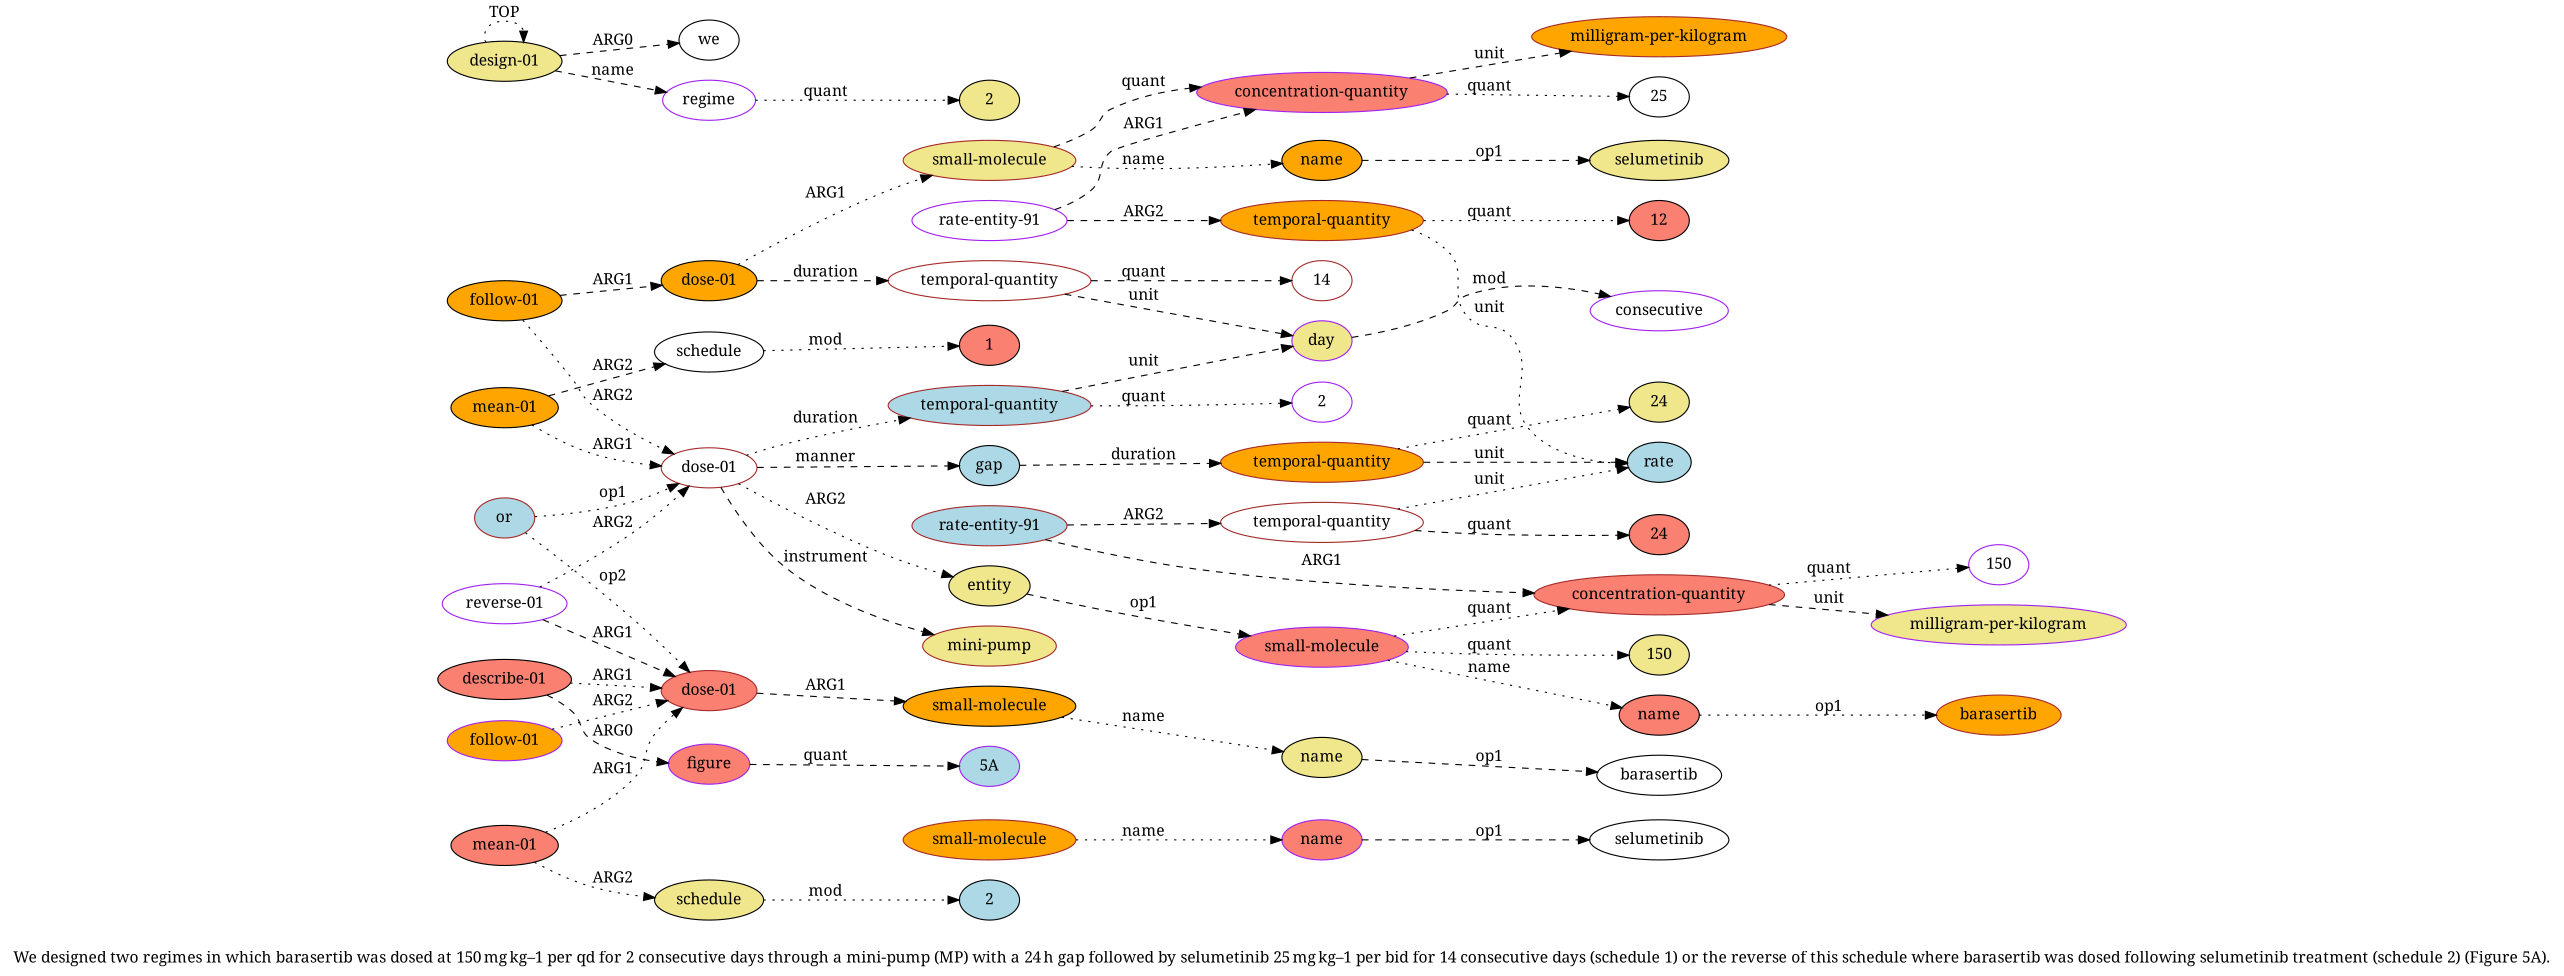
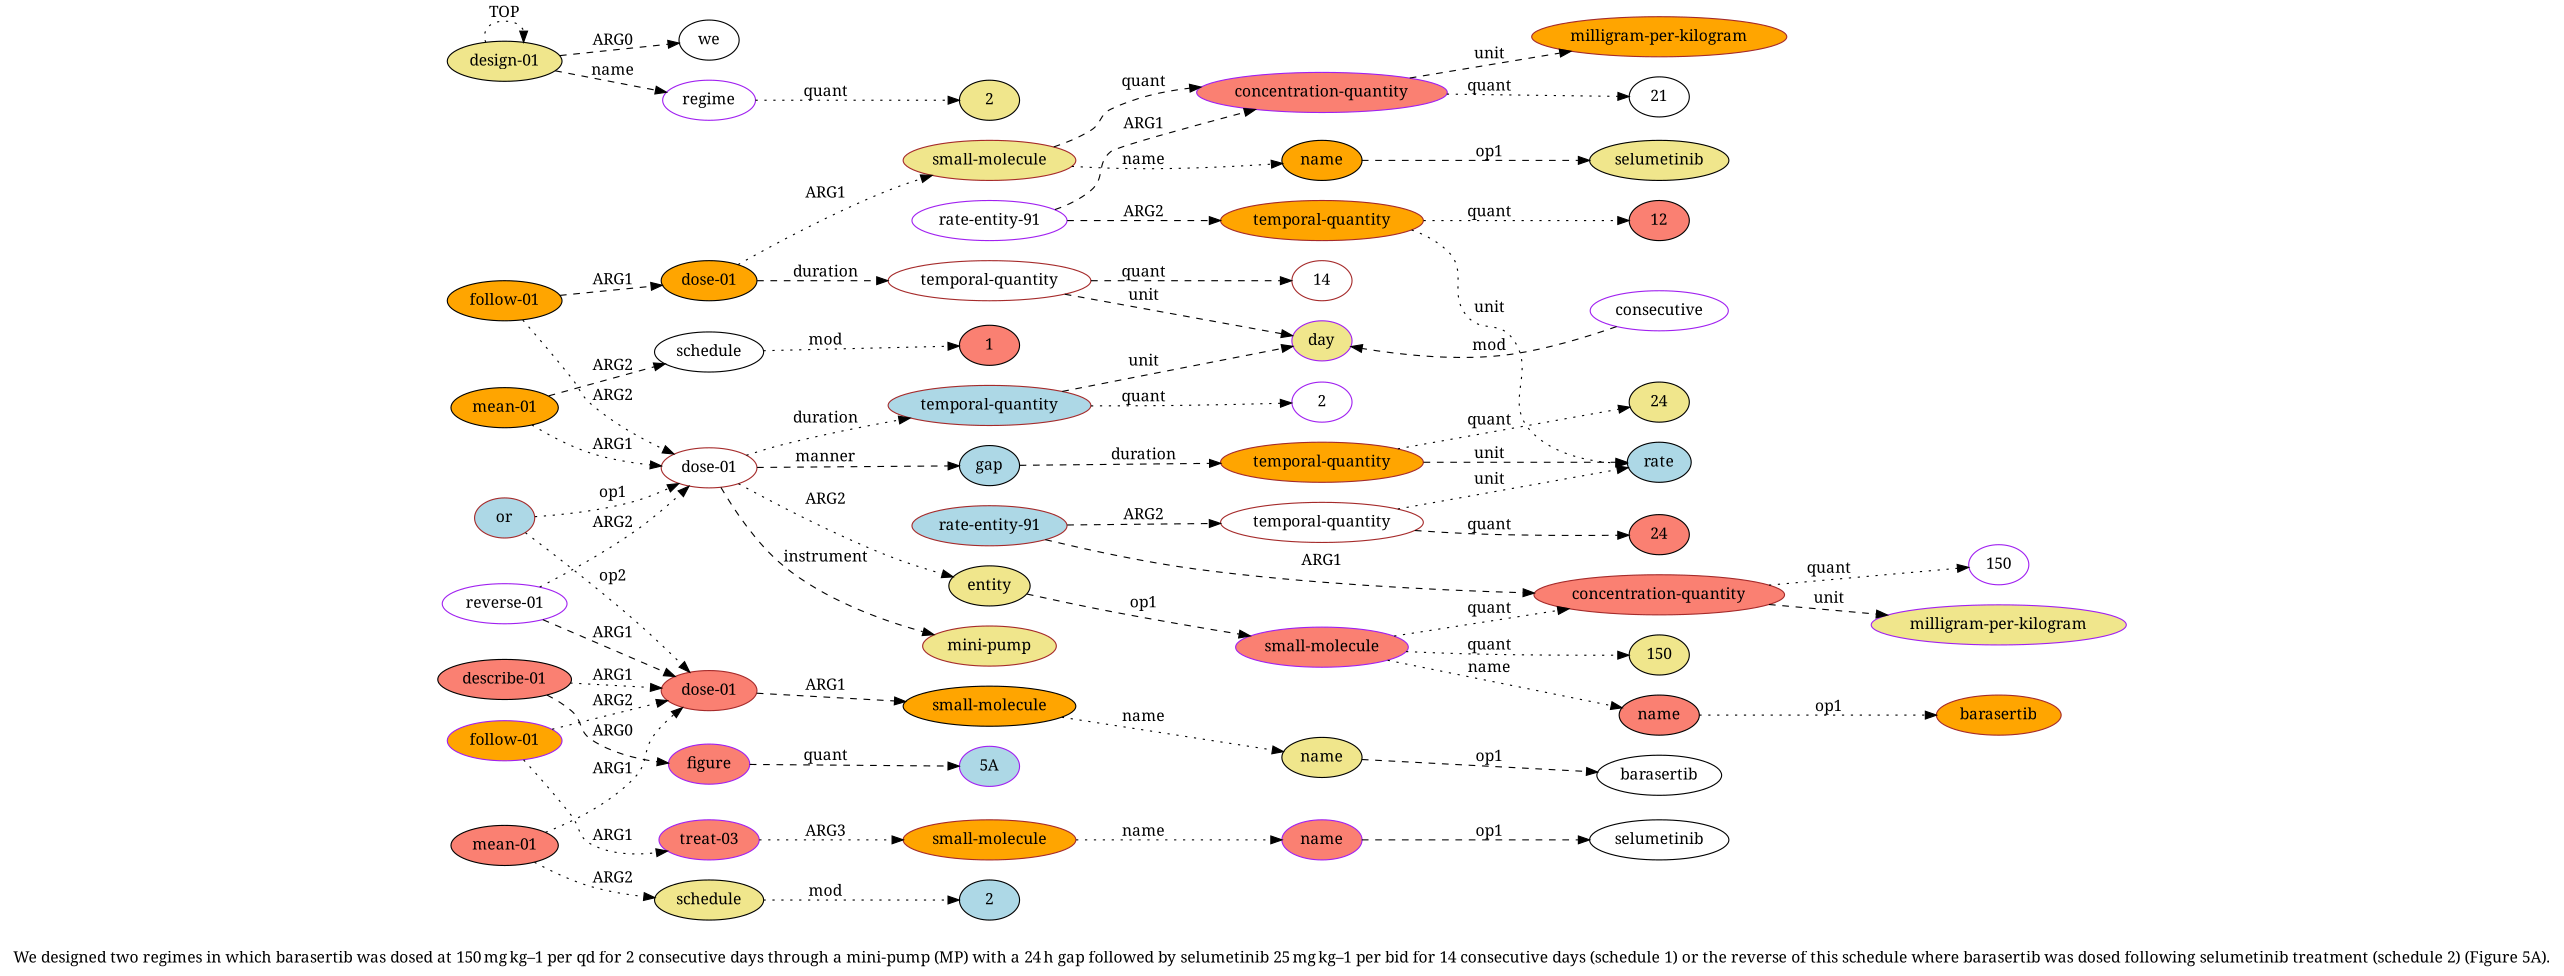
  digraph {
    fontname="Noto Serif"
    label="We designed two regimes in which barasertib was dosed at 150 mg kg–1 per qd for 2 consecutive days through a mini-pump (MP) with a 24 h gap followed by selumetinib 25 mg kg–1 per bid for 14 consecutive days (schedule 1) or the reverse of this schedule where barasertib was dosed following selumetinib treatment (schedule 2) (Figure 5A)."
    rankdir=LR
    node [color=black fillcolor=white fontname="Noto Serif" gold_ind=-1 gold_label="temporal-quantity" style=filled test_ind=-1 test_label="temporal-quantity"]
    edge [color=black fontname="Noto Serif" gold_label=ARG1 style=dotted test_label=ARG1]
    n1 [fillcolor=orange gold_ind=20 gold_label="dose-01" label="dose-01" test_ind=20 test_label="dose-01"]
    n2 [color=brown fillcolor=khaki gold_ind=21 gold_label="small-molecule" label="small-molecule" test_ind=21 test_label="small-molecule"]
    n3 [color=brown gold_ind=27 label="temporal-quantity" test_ind=27]
    n4 [fillcolor=orange gold_ind=22 gold_label=name label=name test_ind=22 test_label=name]
    n5 [color=purple fillcolor=salmon gold_ind=23 gold_label="concentration-quantity" label="concentration-quantity" test_ind=23 test_label="concentration-quantity"]
    n6 [color=purple fillcolor=khaki gold_ind=14 gold_label=day label=day test_ind=14 test_label=day]
    n7 [color=brown gold_label=14 label=14 test_label=14]
    n8 [fillcolor=khaki gold_label=selumetinib label=selumetinib test_label=selumetinib]
    n9 [color=brown fillcolor=orange gold_ind=26 gold_label="milligram-per-kilogram" label="milligram-per-kilogram" test_ind=26 test_label="milligram-per-kilogram"]
-   n10 [gold_label=25 label=25 test_label=25]
+   n10 [gold_label=25 label=21 test_label=25]
    n11 [color=purple gold_ind=15 gold_label=consecutive label=consecutive test_ind=15 test_label=consecutive]
    n12 [color=purple gold_ind=24 gold_label="rate-entity-91" label="rate-entity-91" test_ind=24 test_label="rate-entity-91"]
    n13 [color=brown fillcolor=orange gold_ind=25 label="temporal-quantity" test_ind=25]
    n14 [fillcolor=lightblue gold_ind=11 gold_label=hour label=rate test_ind=11 test_label=hour]
    n15 [fillcolor=salmon gold_label=12 label=12 test_label=12]
    n16 [fillcolor=orange gold_ind=28 gold_label="mean-01" label="mean-01" test_ind=28 test_label="mean-01"]
    n17 [gold_ind=29 gold_label=schedule label=schedule test_ind=29 test_label=schedule]
    n18 [color=brown gold_ind=4 gold_label="dose-01" label="dose-01" test_ind=4 test_label="dose-01"]
    n19 [fillcolor=salmon gold_label=1 label=1 test_label=1]
    n20 [fillcolor=lightblue gold_ind=17 gold_label=gap label=gap test_ind=17 test_label=gap]
    n21 [color=brown fillcolor=khaki gold_ind=16 gold_label="mini-pump" label="mini-pump" test_ind=16 test_label="mini-pump"]
    n22 [color=brown fillcolor=lightblue gold_ind=13 label="temporal-quantity" test_ind=13]
    n23 [fillcolor=khaki gold_ind=5 gold_label=and label=entity test_ind=5 test_label=and]
    n24 [color=brown fillcolor=orange gold_ind=18 label="temporal-quantity" test_ind=18]
    n25 [color=purple gold_label=2 label=2 test_label=2]
    n26 [color=purple fillcolor=salmon gold_ind=6 gold_label="small-molecule" label="small-molecule" test_ind=6 test_label="small-molecule"]
    n27 [gold_label=selumetinib label=selumetinib test_label=selumetinib]
    n28 [gold_label=barasertib label=barasertib test_label=barasertib]
    n29 [fillcolor=orange gold_ind=31 gold_label="small-molecule" label="small-molecule" test_ind=31 test_label="small-molecule"]
    n30 [fillcolor=khaki gold_ind=32 gold_label=name label=name test_ind=32 test_label=name]
    n31 [color=purple gold_label=150 label=150 test_label=150]
    n32 [color=purple fillcolor=lightblue gold_label="5A" label="5A" test_label="5A"]
    n33 [color=brown fillcolor=salmon gold_ind=30 gold_label="dose-01" label="dose-01" test_ind=30 test_label="dose-01"]
    n34 [fillcolor=salmon gold_ind=37 gold_label="describe-01" label="describe-01" test_ind=37 test_label="describe-01"]
    n35 [color=purple fillcolor=salmon gold_ind=38 gold_label=figure label=figure test_ind=38 test_label=figure]
    n36 [fillcolor=salmon gold_label=24 label=24 test_label=24]
    n37 [color=purple fillcolor=salmon gold_ind=36 gold_label=name label=name test_ind=36 test_label=name]
    n38 [color=purple fillcolor=orange gold_ind=33 gold_label="follow-01" label="follow-01" test_ind=33 test_label="follow-01"]
+   n39 [color=purple fillcolor=salmon gold_ind=34 gold_label="treat-03" label="treat-03" test_ind=34 test_label="treat-03"]
    n40 [color=brown fillcolor=orange gold_ind=35 gold_label="small-molecule" label="small-molecule" test_ind=35 test_label="small-molecule"]
    n41 [fillcolor=lightblue gold_label=2 label=2 test_label=2]
    n42 [fillcolor=khaki gold_label=24 label=24 test_label=24]
    n43 [color=brown gold_ind=10 label="temporal-quantity" test_ind=10]
    n44 [color=purple fillcolor=khaki gold_ind=12 gold_label="milligram-per-kilogram" label="milligram-per-kilogram" test_ind=12 test_label="milligram-per-kilogram"]
    n45 [fillcolor=salmon gold_ind=39 gold_label="mean-01" label="mean-01" test_ind=39 test_label="mean-01"]
    n46 [fillcolor=khaki gold_ind=40 gold_label=schedule label=schedule test_ind=40 test_label=schedule]
    n47 [fillcolor=orange gold_ind=19 gold_label="follow-01" label="follow-01" test_ind=19 test_label="follow-01"]
    n48 [fillcolor=khaki gold_label=2 label=2 test_label=2]
    n49 [gold_ind=1 gold_label=we label=we test_ind=1 test_label=we]
    n50 [fillcolor=khaki gold_ind=0 gold_label="design-01" label="design-01" test_ind=0 test_label="design-01"]
    n51 [color=purple gold_ind=2 gold_label=regime label=regime test_ind=2 test_label=regime]
    n52 [color=brown fillcolor=lightblue gold_ind=3 gold_label=or label=or test_ind=3 test_label=or]
    n53 [fillcolor=salmon gold_ind=7 gold_label=name label=name test_ind=7 test_label=name]
    n54 [color=brown fillcolor=salmon gold_ind=8 gold_label="concentration-quantity" label="concentration-quantity" test_ind=8 test_label="concentration-quantity"]
    n55 [fillcolor=khaki gold_label=150 label=150 test_label=150]
    n56 [color=brown fillcolor=orange gold_label=barasertib label=barasertib test_label=barasertib]
    n57 [color=brown fillcolor=lightblue gold_ind=9 gold_label="rate-entity-91" label="rate-entity-91" test_ind=9 test_label="rate-entity-91"]
    n58 [color=purple gold_ind=41 gold_label="reverse-01" label="reverse-01" test_ind=41 test_label="reverse-01"]
    n1 -> n2 [label=ARG1]
    n1 -> n3 [gold_label=duration label=duration style=dashed test_label=duration]
    n2 -> n4 [gold_label=name label=name test_label=name]
    n2 -> n5 [gold_label=quant label=quant style=dashed test_label=quant]
    n3 -> n6 [gold_label=unit label=unit style=dashed test_label=unit]
    n3 -> n7 [gold_label=quant label=quant style=dashed test_label=quant]
    n4 -> n8 [gold_label=op1 label=op1 style=dashed test_label=op1]
    n5 -> n9 [gold_label=unit label=unit style=dashed test_label=unit]
    n5 -> n10 [gold_label=quant label=quant test_label=quant]
-   n6 -> n11 [gold_label=mod label=mod style=dashed test_label=mod]
+   n11 -> n6 [gold_label=mod label=mod style=dashed test_label=mod]
    n12 -> n5 [label=ARG1 style=dashed]
    n12 -> n13 [gold_label=ARG2 label=ARG2 style=dashed test_label=ARG2]
    n13 -> n14 [gold_label=unit label=unit test_label=unit]
    n13 -> n15 [gold_label=quant label=quant test_label=quant]
    n16 -> n17 [gold_label=ARG2 label=ARG2 style=dashed test_label=ARG2]
    n16 -> n18 [label=ARG1]
    n17 -> n19 [gold_label=mod label=mod test_label=mod]
    n18 -> n20 [gold_label=manner label=manner style=dashed test_label=manner]
    n18 -> n21 [gold_label=instrument label=instrument style=dashed test_label=instrument]
    n18 -> n22 [gold_label=duration label=duration test_label=duration]
    n18 -> n23 [gold_label=ARG2 label=ARG2 test_label=ARG2]
    n20 -> n24 [gold_label=duration label=duration style=dashed test_label=duration]
    n22 -> n6 [gold_label=unit label=unit style=dashed test_label=unit]
    n22 -> n25 [gold_label=quant label=quant test_label=quant]
    n23 -> n26 [gold_label=op1 label=op1 style=dashed test_label=op1]
    n24 -> n14 [gold_label=unit label=unit style=dashed test_label=unit]
    n24 -> n42 [gold_label=quant label=quant test_label=quant]
    n26 -> n53 [gold_label=name label=name test_label=name]
    n26 -> n54 [gold_label=quant label=quant test_label=quant]
    n26 -> n55 [gold_label=quant label=quant test_label=quant]
    n29 -> n30 [gold_label=name label=name test_label=name]
    n30 -> n28 [gold_label=op1 label=op1 style=dashed test_label=op1]
    n33 -> n29 [label=ARG1 style=dashed]
    n34 -> n33 [label=ARG1]
    n34 -> n35 [gold_label=ARG0 label=ARG0 style=dashed test_label=ARG0]
    n35 -> n32 [gold_label=mod label=quant style=dashed test_label=mod]
    n37 -> n27 [gold_label=op1 label=op1 style=dashed test_label=op1]
    n38 -> n33 [gold_label=ARG2 label=ARG2 test_label=ARG2]
+   n38 -> n39 [label=ARG1]
+   n39 -> n40 [gold_label=ARG3 label=ARG3 test_label=ARG3]
    n40 -> n37 [gold_label=name label=name test_label=name]
    n43 -> n14 [gold_label=unit label=unit test_label=unit]
    n43 -> n36 [gold_label=quant label=quant style=dashed test_label=quant]
    n45 -> n33 [label=ARG1]
    n45 -> n46 [gold_label=ARG2 label=ARG2 test_label=ARG2]
    n46 -> n41 [gold_label=mod label=mod test_label=mod]
    n47 -> n1 [label=ARG1 style=dashed]
    n47 -> n18 [gold_label=ARG2 label=ARG2 test_label=ARG2]
    n50 -> n49 [gold_label=ARG0 label=ARG0 style=dashed test_label=ARG0]
    n50 -> n50 [gold_label=TOP label=TOP test_label=TOP]
    n50 -> n51 [label=name style=dashed]
    n51 -> n48 [gold_label=quant label=quant test_label=quant]
    n52 -> n18 [gold_label=op1 label=op1 test_label=op1]
    n52 -> n33 [gold_label=op2 label=op2 test_label=op2]
    n53 -> n56 [gold_label=op1 label=op1 test_label=op1]
    n54 -> n31 [gold_label=quant label=quant test_label=quant]
    n54 -> n44 [gold_label=unit label=unit style=dashed test_label=unit]
    n57 -> n43 [gold_label=ARG2 label=ARG2 style=dashed test_label=ARG2]
    n57 -> n54 [label=ARG1 style=dashed]
    n58 -> n18 [gold_label=ARG2 label=ARG2 test_label=ARG2]
    n58 -> n33 [label=ARG1 style=dashed]
  }
